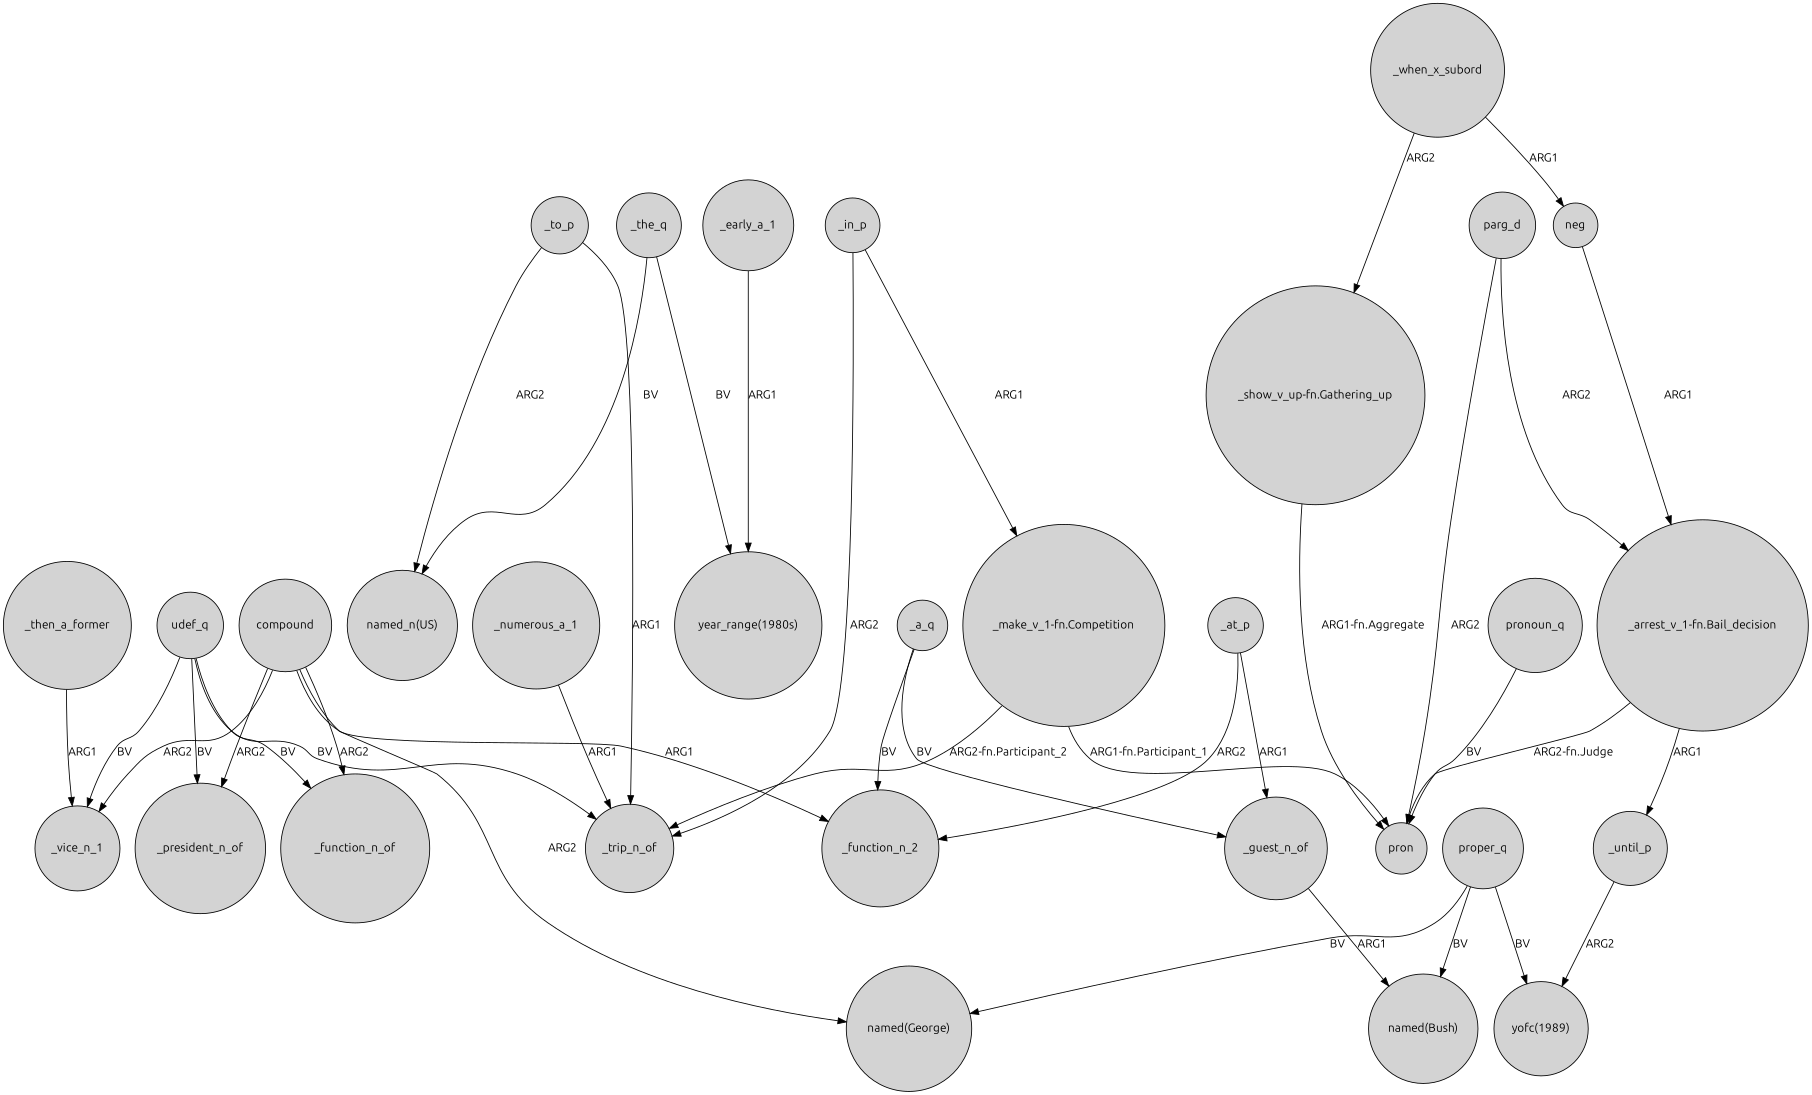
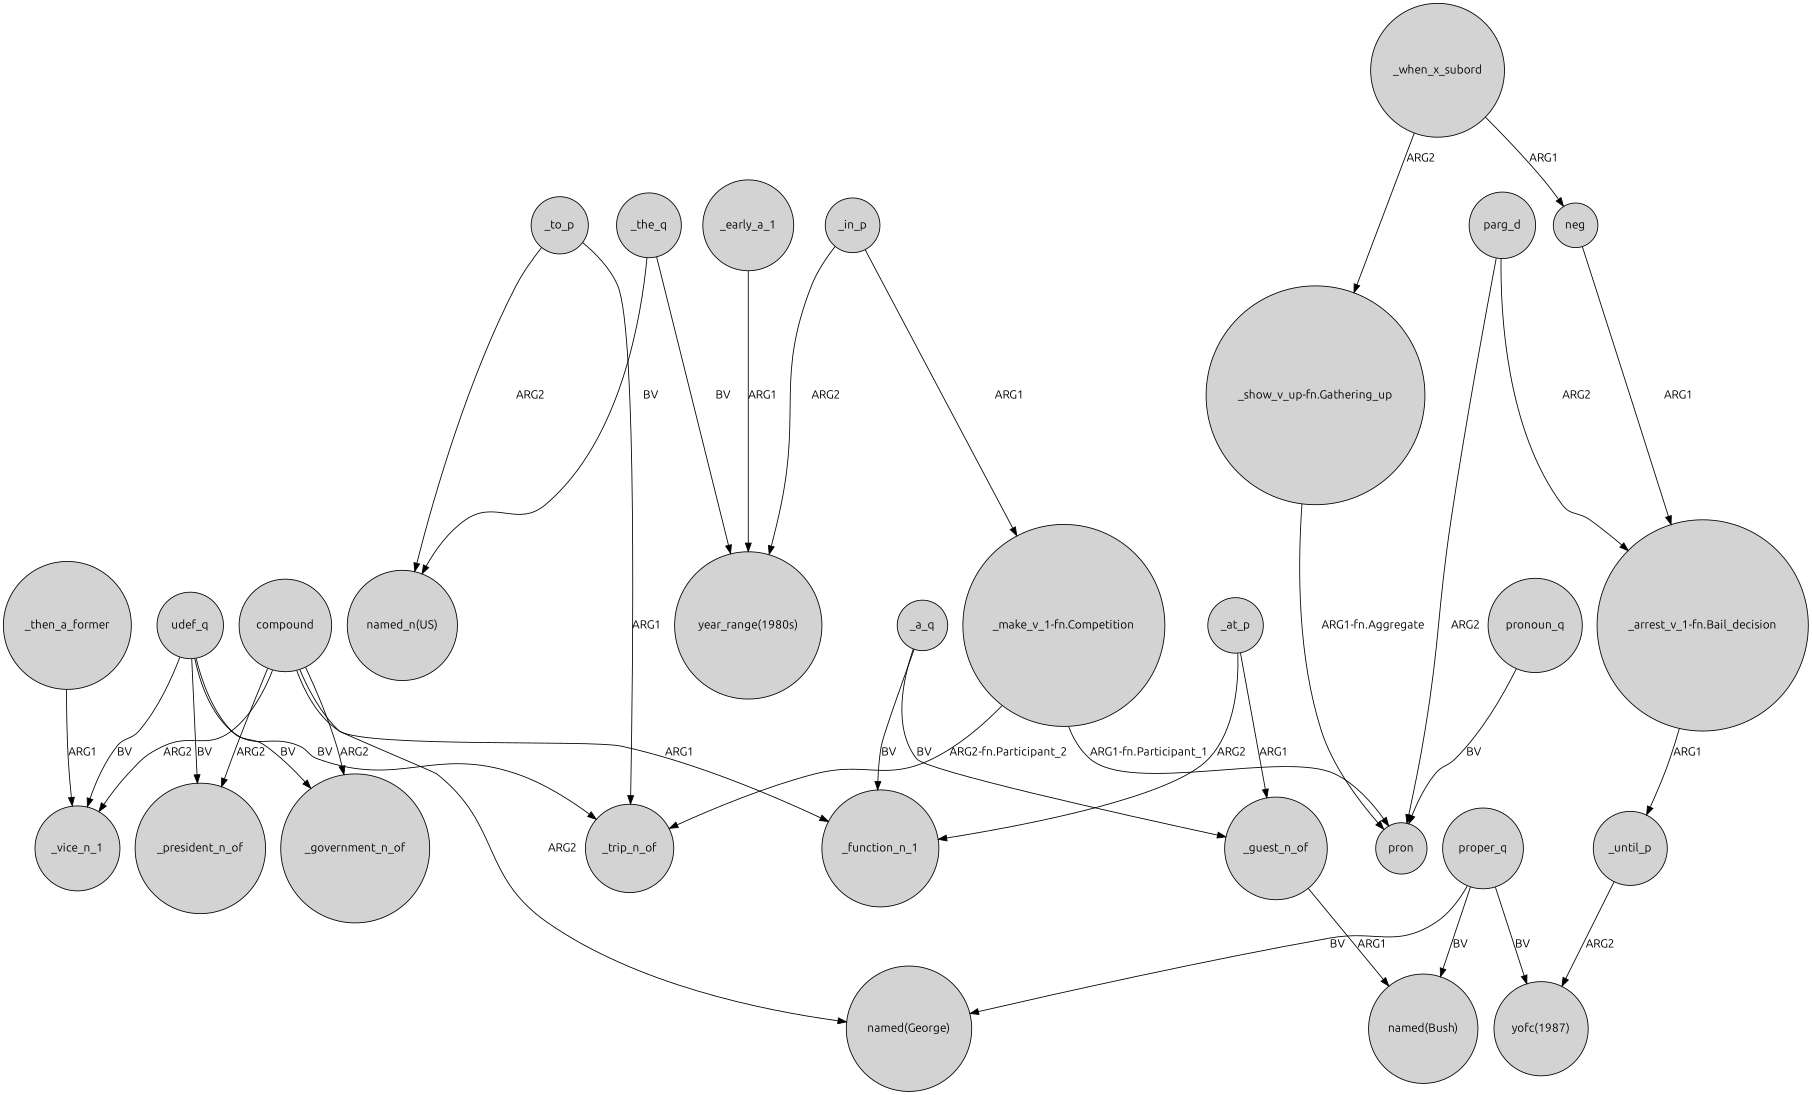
  digraph {
    fontname=Ubuntu
    node [fontname=Ubuntu shape=circle style=filled]
    edge [fontname=Ubuntu]
    _then_a_former
    _vice_n_1
    compound
-   _government_n_of [label=_function_n_of]
-   _function_n_1 [label=_function_n_2]
+   _government_n_of
+   _function_n_1
    "named(George)"
    _president_n_of
    udef_q
    _trip_n_of
    _a_q
    _guest_n_of
    "named(Bush)"
    _the_q
    "named_n(US)"
    "year_range(1980s)"
    _in_p
    "_make_v_1-fn.Competition"
    pron
    parg_d
    "_arrest_v_1-fn.Bail_decision"
    _until_p
    "_show_v_up-fn.Gathering_up"
    _at_p
    _early_a_1
    neg
    _when_x_subord
-   "yofc(1987)" [label="yofc(1989)"]
+   "yofc(1987)"
    pronoun_q
    _to_p
    proper_q
-   _numerous_a_1
    _then_a_former -> _vice_n_1 [label=ARG1]
    compound -> _vice_n_1 [label=ARG2]
    compound -> _government_n_of [label=ARG2]
    compound -> _function_n_1 [label=ARG1]
    compound -> "named(George)" [label=ARG2]
    compound -> _president_n_of [label=ARG2]
    udef_q -> _vice_n_1 [label=BV]
    udef_q -> _government_n_of [label=BV]
    udef_q -> _president_n_of [label=BV]
    udef_q -> _trip_n_of [label=BV]
    _a_q -> _function_n_1 [label=BV]
    _a_q -> _guest_n_of [label=BV]
    _guest_n_of -> "named(Bush)" [label=ARG1]
    _the_q -> "named_n(US)" [label=BV]
    _the_q -> "year_range(1980s)" [label=BV]
-   _in_p -> _trip_n_of [label=ARG2]
+   _in_p -> "year_range(1980s)" [label=ARG2]
    _in_p -> "_make_v_1-fn.Competition" [label=ARG1]
    "_make_v_1-fn.Competition" -> _trip_n_of [label="ARG2-fn.Participant_2"]
    "_make_v_1-fn.Competition" -> pron [label="ARG1-fn.Participant_1"]
    parg_d -> pron [label=ARG2]
    parg_d -> "_arrest_v_1-fn.Bail_decision" [label=ARG2]
-   "_arrest_v_1-fn.Bail_decision" -> pron [label="ARG2-fn.Judge"]
    "_arrest_v_1-fn.Bail_decision" -> _until_p [label=ARG1]
    _until_p -> "yofc(1987)" [label=ARG2]
    "_show_v_up-fn.Gathering_up" -> pron [label="ARG1-fn.Aggregate"]
    _at_p -> _function_n_1 [label=ARG2]
    _at_p -> _guest_n_of [label=ARG1]
    _early_a_1 -> "year_range(1980s)" [label=ARG1]
    neg -> "_arrest_v_1-fn.Bail_decision" [label=ARG1]
    _when_x_subord -> "_show_v_up-fn.Gathering_up" [label=ARG2]
    _when_x_subord -> neg [label=ARG1]
    pronoun_q -> pron [label=BV]
    _to_p -> _trip_n_of [label=ARG1]
    _to_p -> "named_n(US)" [label=ARG2]
    proper_q -> "named(George)" [label=BV]
    proper_q -> "named(Bush)" [label=BV]
    proper_q -> "yofc(1987)" [label=BV]
-   _numerous_a_1 -> _trip_n_of [label=ARG1]
  }
